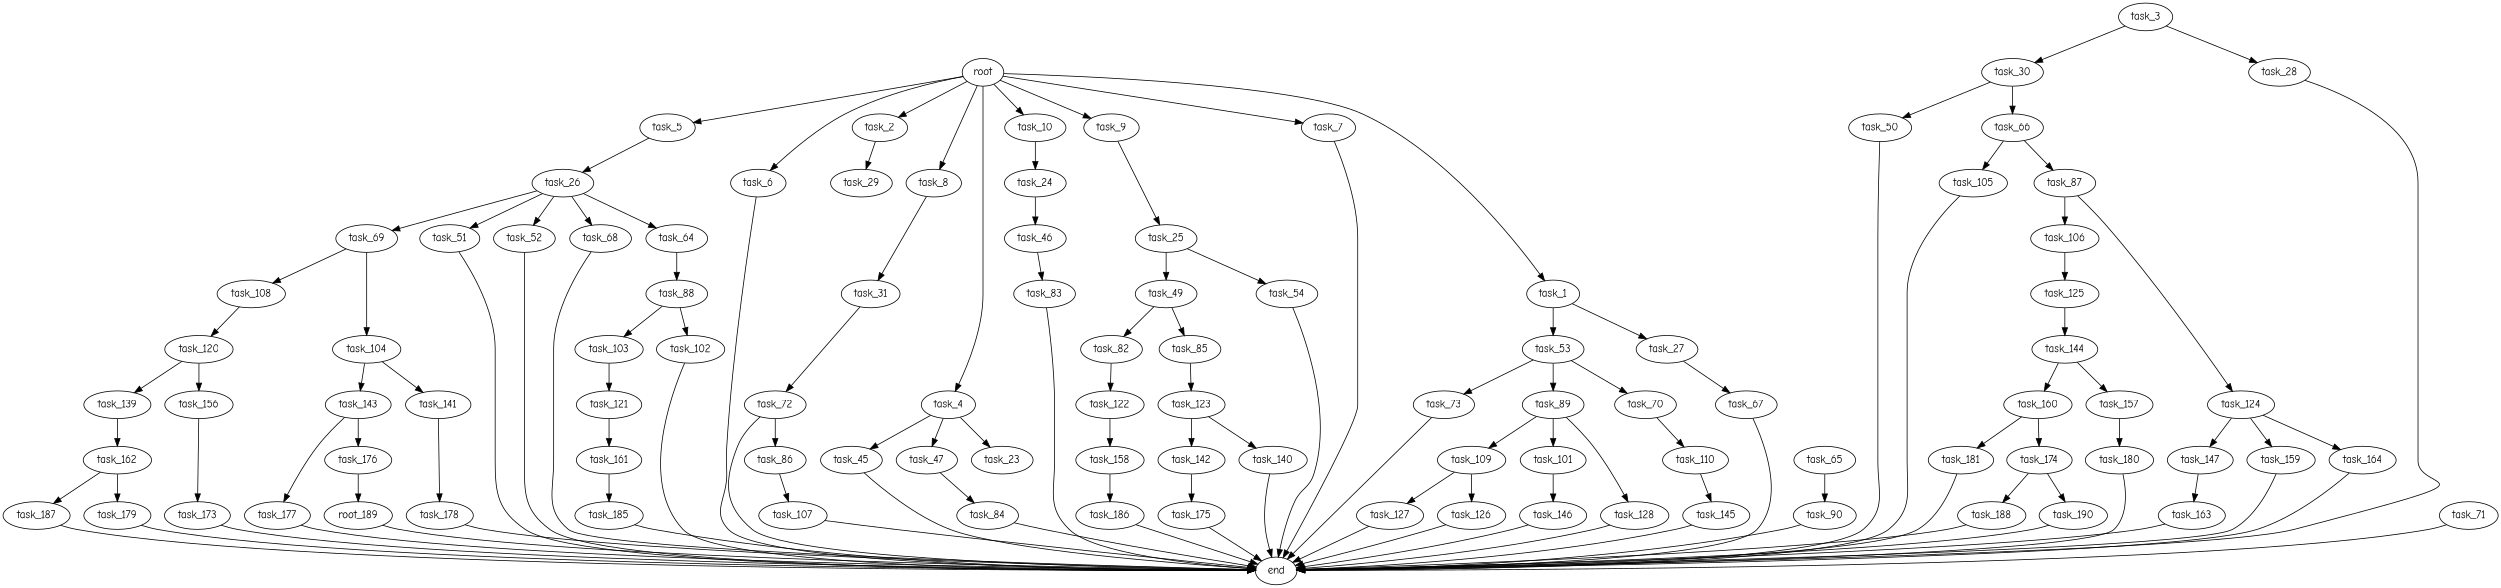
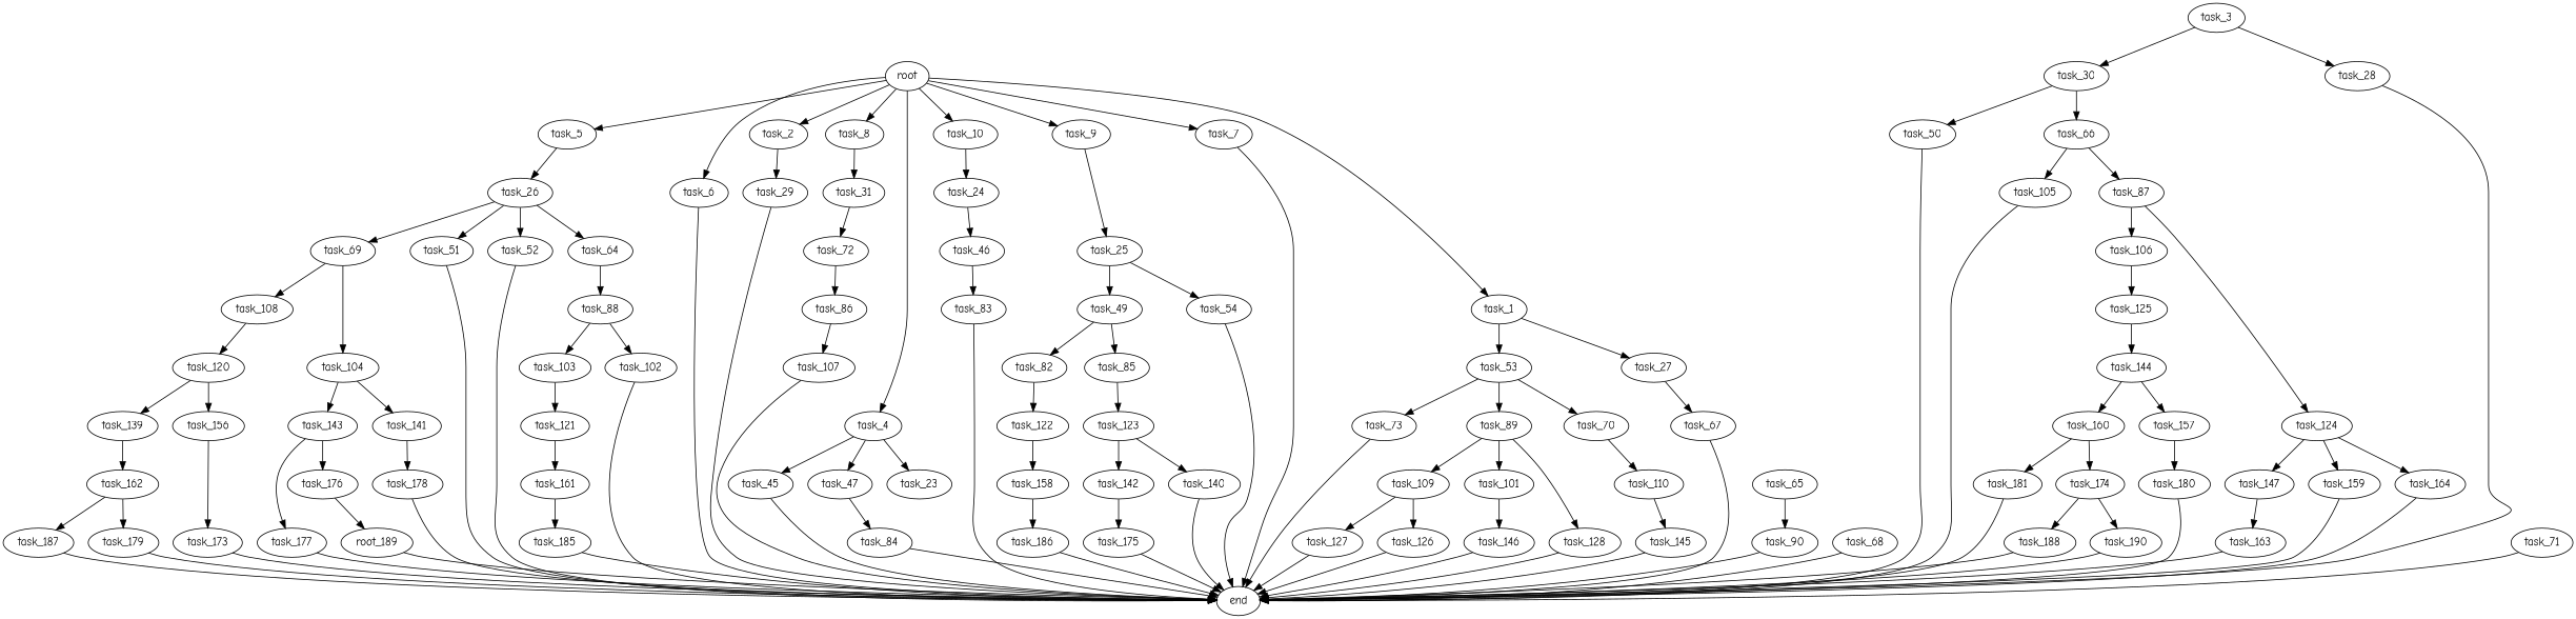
  digraph {
    fontname="Comic Neue"
    node [fontname="Comic Neue"]
    edge [fontname="Comic Neue"]
    task_173
    end
    task_73
    task_65
    task_90
    task_45
    task_89
    task_109
    task_101
    task_128
    task_127
    task_126
    task_146
    task_5
    task_26
    task_69
    task_51
    task_52
    task_68
    task_64
    task_47
    task_84
    task_3
    task_30
    task_28
    task_50
    task_66
    task_6
    task_105
    task_87
    task_2
    task_29
    task_8
    task_31
    task_72
    task_125
    task_144
    task_160
    task_157
    task_163
    task_108
    task_104
    task_120
    task_143
    task_141
    task_53
    task_70
    task_110
    task_49
    task_82
    task_85
    task_122
    task_123
    task_187
    task_86
    task_107
    task_145
    task_177
    n59 [label=root_189]
    task_71
    task_181
    task_174
    task_188
    task_190
    task_4
    task_23
    task_180
    task_185
    task_176
    task_139
    task_156
    task_162
    task_158
    task_10
    task_24
    task_46
    task_161
    task_83
    task_147
    task_103
    task_121
    task_9
    task_25
    task_54
    task_175
    task_186
    task_27
    task_67
    task_179
    task_106
    task_124
    task_142
    root
    task_7
    task_1
    task_178
    task_88
    task_102
    task_159
    task_164
    task_140
    task_173 -> end
    task_73 -> end
    task_65 -> task_90
    task_90 -> end
    task_45 -> end
    task_89 -> task_109
    task_89 -> task_101
    task_89 -> task_128
    task_109 -> task_127
    task_109 -> task_126
    task_101 -> task_146
    task_128 -> end
    task_127 -> end
    task_126 -> end
    task_146 -> end
    task_5 -> task_26
    task_26 -> task_69
    task_26 -> task_51
    task_26 -> task_52
-   task_26 -> task_68
    task_26 -> task_64
    task_69 -> task_108
    task_69 -> task_104
    task_51 -> end
    task_52 -> end
    task_68 -> end
    task_64 -> task_88
    task_47 -> task_84
    task_84 -> end
    task_3 -> task_30
    task_3 -> task_28
    task_30 -> task_50
    task_30 -> task_66
    task_28 -> end
    task_50 -> end
    task_66 -> task_105
    task_66 -> task_87
    task_6 -> end
    task_105 -> end
    task_87 -> task_106
    task_87 -> task_124
    task_2 -> task_29
-   task_72 -> end
+   task_29 -> end
    task_8 -> task_31
    task_31 -> task_72
    task_72 -> task_86
    task_125 -> task_144
    task_144 -> task_160
    task_144 -> task_157
    task_160 -> task_181
    task_160 -> task_174
    task_157 -> task_180
    task_163 -> end
    task_108 -> task_120
    task_104 -> task_143
    task_104 -> task_141
    task_120 -> task_139
    task_120 -> task_156
    task_143 -> task_177
    task_143 -> task_176
    task_141 -> task_178
    task_53 -> task_73
    task_53 -> task_89
    task_53 -> task_70
    task_70 -> task_110
    task_110 -> task_145
    task_49 -> task_82
    task_49 -> task_85
    task_82 -> task_122
    task_85 -> task_123
    task_122 -> task_158
    task_123 -> task_142
    task_123 -> task_140
    task_187 -> end
    task_86 -> task_107
    task_107 -> end
    task_145 -> end
    task_177 -> end
    n59 -> end
    task_71 -> end
    task_181 -> end
    task_174 -> task_188
    task_174 -> task_190
    task_188 -> end
    task_190 -> end
    task_4 -> task_45
    task_4 -> task_47
    task_4 -> task_23
    task_180 -> end
    task_185 -> end
    task_176 -> n59
    task_139 -> task_162
    task_156 -> task_173
    task_162 -> task_187
    task_162 -> task_179
    task_158 -> task_186
    task_10 -> task_24
    task_24 -> task_46
    task_46 -> task_83
    task_161 -> task_185
    task_83 -> end
    task_147 -> task_163
    task_103 -> task_121
    task_121 -> task_161
    task_9 -> task_25
    task_25 -> task_49
    task_25 -> task_54
    task_54 -> end
    task_175 -> end
    task_186 -> end
    task_27 -> task_67
    task_67 -> end
    task_179 -> end
    task_106 -> task_125
    task_124 -> task_147
    task_124 -> task_159
    task_124 -> task_164
    task_142 -> task_175
    root -> task_5
    root -> task_6
    root -> task_2
    root -> task_8
    root -> task_4
    root -> task_10
    root -> task_9
    root -> task_7
    root -> task_1
    task_7 -> end
    task_1 -> task_53
    task_1 -> task_27
    task_178 -> end
    task_88 -> task_103
    task_88 -> task_102
    task_102 -> end
    task_159 -> end
    task_164 -> end
    task_140 -> end
  }
